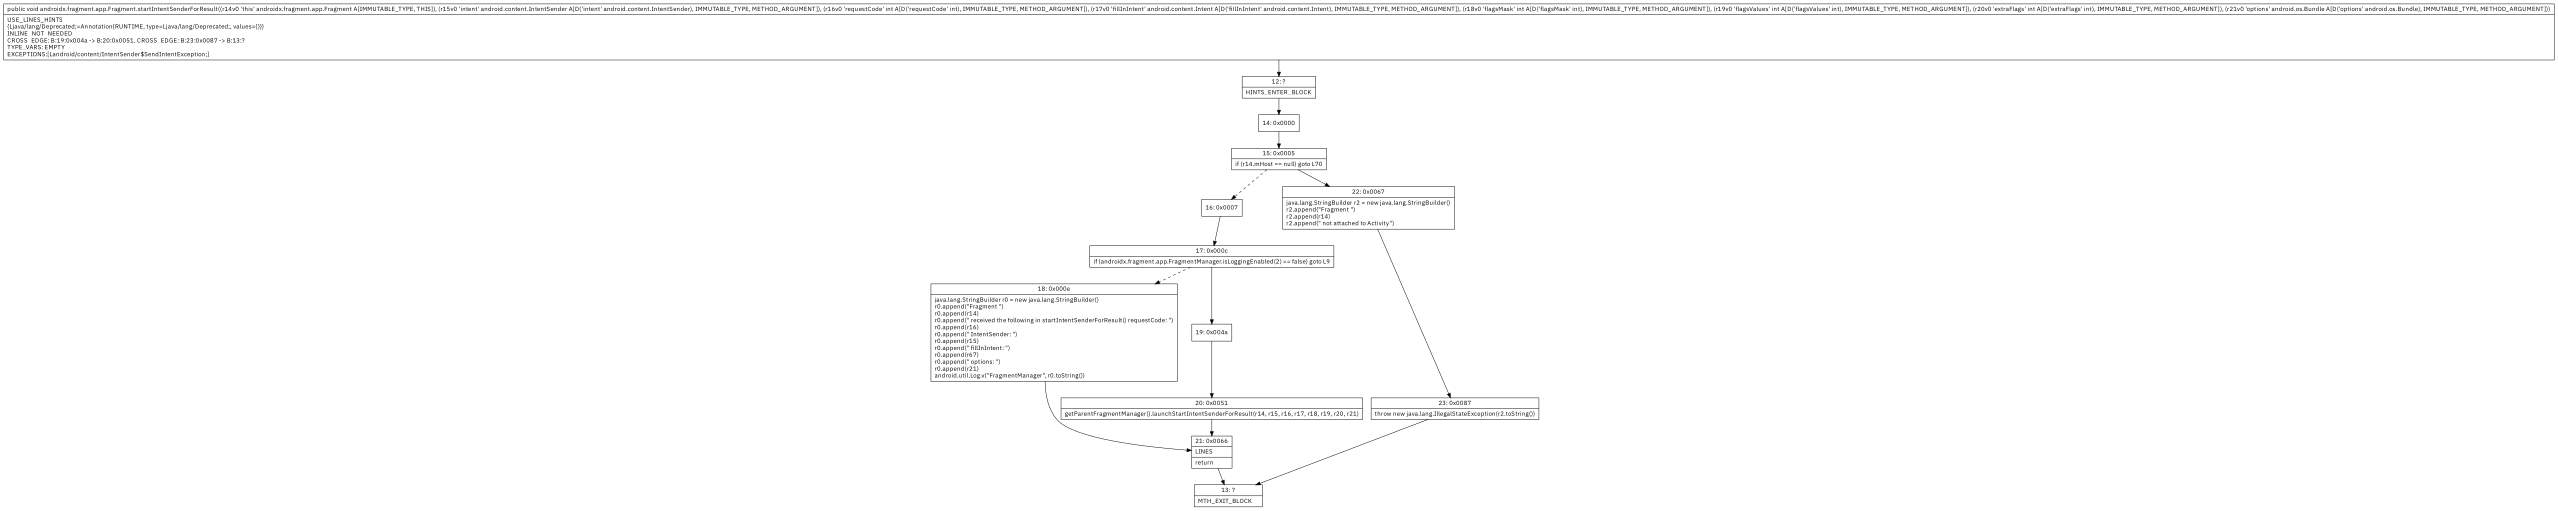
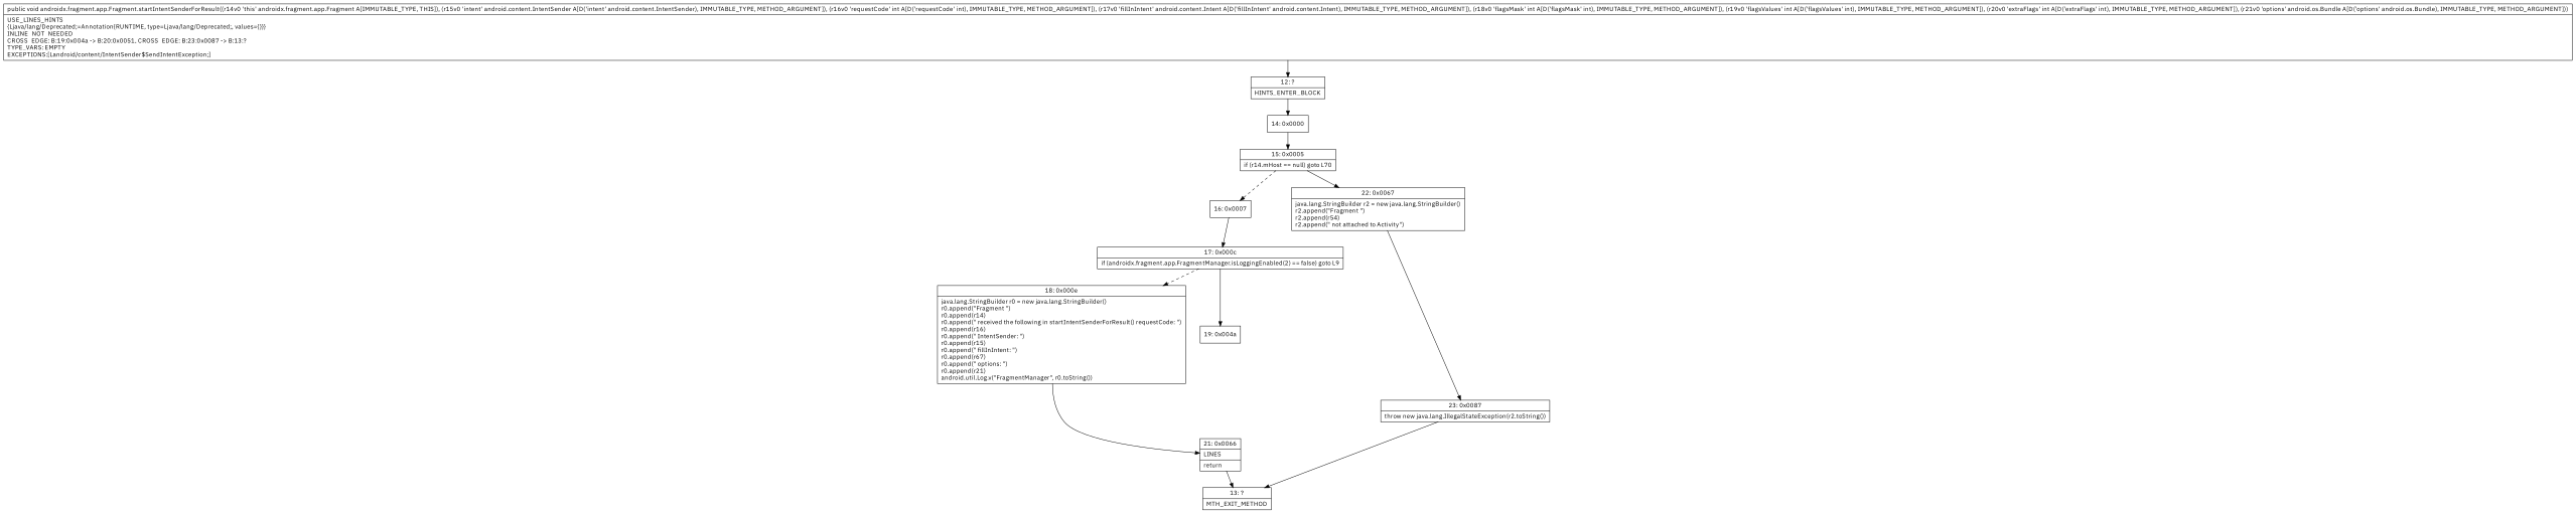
  digraph {
    fontname="IBM Plex Sans"
    node [fontname="IBM Plex Sans" shape=record]
    edge [fontname="IBM Plex Sans"]
    n1 [label="{12\:\ ?|HINTS_ENTER_BLOCK\l}"]
    n2 [label="{14\:\ 0x0000}"]
    n3 [label="{15\:\ 0x0005|if (r14.mHost == null) goto L70\l}"]
    n4 [label="{16\:\ 0x0007}"]
-   n5 [label="{22\:\ 0x0067|java.lang.StringBuilder r2 = new java.lang.StringBuilder()\lr2.append(\"Fragment \")\lr2.append(r14)\lr2.append(\" not attached to Activity\")\l}"]
+   n5 [label="{22\:\ 0x0067|java.lang.StringBuilder r2 = new java.lang.StringBuilder()\lr2.append(\"Fragment \")\lr2.append(r54)\lr2.append(\" not attached to Activity\")\l}"]
    n6 [label="{17\:\ 0x000c|if (androidx.fragment.app.FragmentManager.isLoggingEnabled(2) == false) goto L9\l}"]
    n7 [label="{23\:\ 0x0087|throw new java.lang.IllegalStateException(r2.toString())\l}"]
    n8 [label="{18\:\ 0x000e|java.lang.StringBuilder r0 = new java.lang.StringBuilder()\lr0.append(\"Fragment \")\lr0.append(r14)\lr0.append(\" received the following in startIntentSenderForResult() requestCode: \")\lr0.append(r16)\lr0.append(\" IntentSender: \")\lr0.append(r15)\lr0.append(\" fillInIntent: \")\lr0.append(r67)\lr0.append(\" options: \")\lr0.append(r21)\landroid.util.Log.v(\"FragmentManager\", r0.toString())\l}"]
    n9 [label="{19\:\ 0x004a}"]
    n10 [label="{21\:\ 0x0066|LINES\l|return\l}"]
-   n11 [label="{20\:\ 0x0051|getParentFragmentManager().launchStartIntentSenderForResult(r14, r15, r16, r17, r18, r19, r20, r21)\l}"]
-   n12 [label="{13\:\ ?|MTH_EXIT_BLOCK\l}"]
+   n12 [label="{13\:\ ?|MTH_EXIT_METHOD\l}"]
    n13 [label="{public void androidx.fragment.app.Fragment.startIntentSenderForResult((r14v0 'this' androidx.fragment.app.Fragment A[IMMUTABLE_TYPE, THIS]), (r15v0 'intent' android.content.IntentSender A[D('intent' android.content.IntentSender), IMMUTABLE_TYPE, METHOD_ARGUMENT]), (r16v0 'requestCode' int A[D('requestCode' int), IMMUTABLE_TYPE, METHOD_ARGUMENT]), (r17v0 'fillInIntent' android.content.Intent A[D('fillInIntent' android.content.Intent), IMMUTABLE_TYPE, METHOD_ARGUMENT]), (r18v0 'flagsMask' int A[D('flagsMask' int), IMMUTABLE_TYPE, METHOD_ARGUMENT]), (r19v0 'flagsValues' int A[D('flagsValues' int), IMMUTABLE_TYPE, METHOD_ARGUMENT]), (r20v0 'extraFlags' int A[D('extraFlags' int), IMMUTABLE_TYPE, METHOD_ARGUMENT]), (r21v0 'options' android.os.Bundle A[D('options' android.os.Bundle), IMMUTABLE_TYPE, METHOD_ARGUMENT]))  | USE_LINES_HINTS\l\{Ljava\/lang\/Deprecated;=Annotation\{RUNTIME, type=Ljava\/lang\/Deprecated;, values=\{\}\}\}\lINLINE_NOT_NEEDED\lCROSS_EDGE: B:19:0x004a \-\> B:20:0x0051, CROSS_EDGE: B:23:0x0087 \-\> B:13:?\lTYPE_VARS: EMPTY\lEXCEPTIONS:[Landroid\/content\/IntentSender$SendIntentException;]\l}"]
    n1 -> n2
    n2 -> n3
    n3 -> n4 [style=dashed]
    n3 -> n5
    n4 -> n6
    n5 -> n7
    n6 -> n8 [style=dashed]
    n6 -> n9
    n7 -> n12
    n8 -> n10
-   n9 -> n11
    n10 -> n12
-   n11 -> n10
    n13 -> n1
  }
